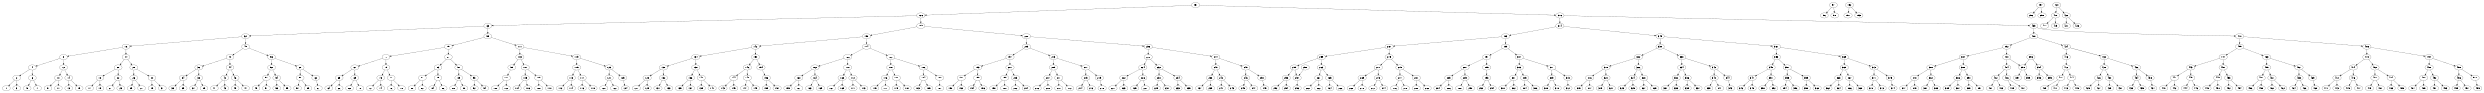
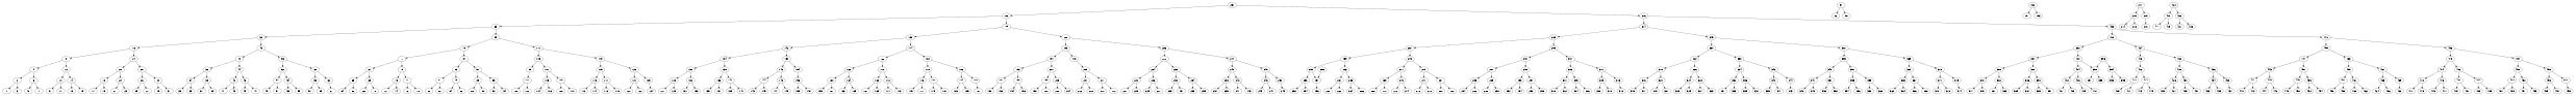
  digraph {
    251
    126
    376
    63
    189
    314
    439
    32
    95
    158
    220
    16
    48
    79
    111
    8
    24
    40
    56
    4
    12
    20
    28
    2
    6
    10
    14
    1
    3
    5
    7
    9
    11
    13
    15
    18
    22
    26
    30
    17
    19
    21
    23
    25
    27
    29
    31
    36
    44
    52
    60
    34
    38
    42
    46
    33
    35
    37
    39
    41
    43
    45
    47
    50
    54
    58
    62
    49
    51
    53
    55
    57
    59
    61
    71
    87
    103
    119
    67
    75
    83
    91
    65
    69
    73
    77
    64
    66
    68
    70
    72
    74
    76
    78
    81
    85
    89
    93
    80
    82
    84
    86
    88
    90
    92
    94
    99
    107
    115
    123
    101
    105
    109
    97
    96
    98
    100
    102
    104
    106
    108
    110
    113
    117
    121
    125
    112
    114
    116
    118
    120
    122
    124
    142
    174
    205
    236
    134
    150
    166
    182
    130
    138
    146
    154
    128
    132
    136
    140
    127
    129
    131
    133
    135
    137
    139
    141
    144
    148
    156
    143
    145
    147
    149
    152
    151
    153
    155
    157
    162
    170
    178
    186
    160
    164
    168
    172
    159
    161
    163
    165
    167
    169
    171
    173
    176
    180
    184
    188
    175
    177
    179
    181
    183
    185
    187
    197
    213
    228
    244
    193
    201
    209
    217
    191
    195
    199
    203
    190
    192
    194
    196
    198
    200
    202
    204
    207
    211
    215
    219
    206
    208
    210
    212
    214
    216
    218
    224
    232
    240
    248
    222
    226
    230
    234
    221
    223
    225
    227
    229
    231
    233
    235
    238
    242
    246
    250
    237
    239
    241
    243
    245
    247
    249
    283
    345
    408
    470
    267
    299
    330
    361
    259
    275
    291
    307
    255
    263
    271
    279
    253
    257
    261
    265
    252
    254
    256
    258
    260
    262
    264
    266
    269
    273
    277
    281
    268
    270
    272
    274
    276
    278
    280
    282
    287
    295
    303
    311
    285
    289
    293
    297
    284
    286
    288
    290
    292
    294
    296
    298
    301
    305
    309
    313
    300
    302
    304
    306
    308
    310
    312
    322
    338
    353
    369
    318
    326
    334
    342
    316
    320
    324
    328
    315
    317
    319
    321
    323
    325
    327
    329
    332
    336
    340
    344
    331
    333
    335
    337
    339
    341
    343
    349
    357
    365
    373
    347
    351
    355
    359
    346
    348
    350
    352
    354
    356
    358
    360
    363
    367
    371
    375
    362
    364
    366
    368
    370
    372
    374
    392
    424
    455
    486
    384
    400
    416
    432
    380
    388
    404
    398
    378
    382
    386
    390
    377
    379
    381
    383
    385
    387
    389
    391
    396
    394
    402
    406
    393
    395
    397
    399
    401
    403
    405
    407
    412
    428
    436
    410
    414
    420
    418
    422
    409
    411
    413
    415
    417
    419
    421
    423
    426
    430
    434
    438
    425
    427
    429
    431
    433
    435
    437
    447
    463
    478
    494
    443
    451
    459
    467
    441
    445
    449
    453
    440
    442
    444
    446
    448
    450
    452
    454
    457
    461
    465
    469
    456
    458
    460
    462
    464
    466
    468
    474
    482
    490
    498
    472
    476
    480
    484
    471
    473
    475
    477
    479
    481
    483
    485
    488
    492
    496
    500
    487
    489
    491
    493
    495
    497
    499
    251 -> 126
    251 -> 376
    126 -> 63
    126 -> 189
    376 -> 314
    376 -> 439
    63 -> 32
    63 -> 95
    189 -> 158
    189 -> 220
    314 -> 283
    314 -> 345
    439 -> 408
    439 -> 470
    32 -> 16
    32 -> 48
    95 -> 79
    95 -> 111
    158 -> 142
    158 -> 174
    220 -> 205
    220 -> 236
    16 -> 8
    16 -> 24
    48 -> 40
    48 -> 56
    79 -> 71
    79 -> 87
    111 -> 103
    111 -> 119
    8 -> 4
    8 -> 12
    24 -> 20
    24 -> 28
    40 -> 36
    40 -> 44
    56 -> 52
    56 -> 60
    4 -> 2
    4 -> 6
    12 -> 10
    12 -> 14
    20 -> 18
    20 -> 22
    28 -> 26
    28 -> 30
    2 -> 1
    2 -> 3
    6 -> 5
    6 -> 7
    10 -> 9
    10 -> 11
    14 -> 13
    14 -> 15
    18 -> 17
    18 -> 19
    22 -> 21
    22 -> 23
    26 -> 25
    26 -> 27
    30 -> 29
    30 -> 31
    36 -> 34
    36 -> 38
    44 -> 42
    44 -> 46
    52 -> 50
    52 -> 54
    60 -> 58
    60 -> 62
    34 -> 33
    34 -> 35
    38 -> 37
    38 -> 39
    42 -> 41
    42 -> 43
    46 -> 45
    46 -> 47
    50 -> 49
    50 -> 51
    54 -> 53
    54 -> 55
    58 -> 57
    58 -> 59
    62 -> 61
    71 -> 67
    71 -> 75
    87 -> 83
    87 -> 91
    103 -> 99
    103 -> 107
    119 -> 115
    119 -> 123
    67 -> 65
    67 -> 69
    75 -> 73
    75 -> 77
    83 -> 81
    83 -> 85
    91 -> 89
    91 -> 93
    65 -> 64
    65 -> 66
    69 -> 68
    69 -> 70
    73 -> 72
    73 -> 74
    77 -> 76
    77 -> 78
    81 -> 80
    81 -> 82
    85 -> 84
    85 -> 86
    89 -> 88
    89 -> 90
    93 -> 92
    93 -> 94
    99 -> 101
    107 -> 105
    107 -> 109
    115 -> 113
    115 -> 117
    123 -> 121
    123 -> 125
    101 -> 100
    101 -> 102
    105 -> 104
    105 -> 106
    109 -> 108
    109 -> 110
    97 -> 96
    97 -> 98
    113 -> 112
    113 -> 114
    117 -> 116
    117 -> 118
    121 -> 120
    121 -> 122
    125 -> 124
    142 -> 134
    142 -> 150
    174 -> 166
    174 -> 182
    205 -> 197
    205 -> 213
    236 -> 228
    236 -> 244
    134 -> 130
    134 -> 138
    150 -> 146
    150 -> 154
    166 -> 162
    166 -> 170
    182 -> 178
    182 -> 186
    130 -> 128
    130 -> 132
    138 -> 136
    138 -> 140
    146 -> 144
    146 -> 148
    154 -> 156
    128 -> 127
    128 -> 129
    132 -> 131
    132 -> 133
    136 -> 135
    136 -> 137
    140 -> 139
    140 -> 141
    144 -> 143
    144 -> 145
    148 -> 147
    148 -> 149
    156 -> 155
    156 -> 157
    152 -> 151
    152 -> 153
    162 -> 160
    162 -> 164
    170 -> 168
    170 -> 172
    178 -> 176
    178 -> 180
    186 -> 184
    186 -> 188
    160 -> 159
    160 -> 161
    164 -> 163
    164 -> 165
    168 -> 167
    168 -> 169
    172 -> 171
    172 -> 173
    176 -> 175
    176 -> 177
    180 -> 179
    180 -> 181
    184 -> 183
    184 -> 185
    188 -> 187
    197 -> 193
    197 -> 201
    213 -> 209
-   213 -> 217
    228 -> 224
    228 -> 232
    244 -> 240
    244 -> 248
    193 -> 191
    193 -> 195
    201 -> 199
    201 -> 203
    209 -> 207
    209 -> 211
    217 -> 215
    217 -> 219
    191 -> 190
    191 -> 192
    195 -> 194
    195 -> 196
    199 -> 198
    199 -> 200
    203 -> 202
    203 -> 204
    207 -> 206
    207 -> 208
    211 -> 210
    211 -> 212
    215 -> 214
    215 -> 216
    219 -> 218
    224 -> 222
    224 -> 226
    232 -> 230
    232 -> 234
    240 -> 238
    240 -> 242
    248 -> 246
    248 -> 250
    222 -> 221
    222 -> 223
    226 -> 225
    226 -> 227
    230 -> 229
    230 -> 231
    234 -> 233
    234 -> 235
    238 -> 237
    238 -> 239
    242 -> 241
    242 -> 243
    246 -> 245
    246 -> 247
    250 -> 249
    283 -> 267
    283 -> 299
    345 -> 330
    345 -> 361
    408 -> 392
    408 -> 424
    470 -> 455
    470 -> 486
    267 -> 259
    267 -> 275
    299 -> 291
    299 -> 307
    330 -> 322
    330 -> 338
    361 -> 353
    361 -> 369
    259 -> 255
    259 -> 263
    275 -> 271
    275 -> 279
    291 -> 287
    291 -> 295
    307 -> 303
    307 -> 311
    255 -> 253
    255 -> 257
    263 -> 261
    263 -> 265
    271 -> 269
    271 -> 273
    279 -> 277
    279 -> 281
    253 -> 252
    253 -> 254
    257 -> 256
    261 -> 260
    261 -> 262
    265 -> 264
    265 -> 266
    258 -> 257
    269 -> 268
    269 -> 270
    273 -> 272
    273 -> 274
    277 -> 276
    277 -> 278
    281 -> 280
    281 -> 282
    287 -> 285
    287 -> 289
    295 -> 293
+   295 -> 297
    303 -> 301
    303 -> 305
    311 -> 309
    311 -> 313
    285 -> 284
    285 -> 286
    289 -> 288
    289 -> 290
    293 -> 292
    293 -> 294
    297 -> 296
    297 -> 298
    301 -> 300
    301 -> 302
    305 -> 304
    305 -> 306
    309 -> 308
    309 -> 310
    313 -> 312
    322 -> 318
    322 -> 326
    338 -> 334
    338 -> 342
    353 -> 349
    353 -> 357
    369 -> 365
    369 -> 373
    318 -> 316
    318 -> 320
    326 -> 324
    326 -> 328
    334 -> 332
    334 -> 336
    342 -> 340
    342 -> 344
    316 -> 315
    316 -> 317
    320 -> 319
    320 -> 321
    324 -> 323
    324 -> 325
    328 -> 327
    328 -> 329
    332 -> 331
    332 -> 333
    336 -> 335
    336 -> 337
    340 -> 339
    340 -> 341
    344 -> 343
    349 -> 347
    349 -> 351
    357 -> 355
    357 -> 359
    365 -> 363
    365 -> 367
    373 -> 371
    373 -> 375
    347 -> 346
    347 -> 348
    351 -> 350
    351 -> 352
    355 -> 354
    355 -> 356
    359 -> 358
    359 -> 360
    363 -> 362
    363 -> 364
    367 -> 366
    367 -> 368
    371 -> 370
    371 -> 372
    375 -> 374
    392 -> 384
    392 -> 400
    424 -> 416
    424 -> 432
    455 -> 447
    455 -> 463
    486 -> 478
    486 -> 494
    384 -> 380
    384 -> 388
    400 -> 404
    400 -> 398
    416 -> 412
    432 -> 428
    432 -> 436
    380 -> 378
    380 -> 382
    388 -> 386
    388 -> 390
    404 -> 402
    404 -> 406
    398 -> 397
    398 -> 399
    378 -> 377
    378 -> 379
    382 -> 381
    382 -> 383
    386 -> 385
    386 -> 387
    390 -> 389
    390 -> 391
    396 -> 398
    396 -> 394
    394 -> 393
    394 -> 395
    402 -> 401
    402 -> 403
    406 -> 405
    406 -> 407
    412 -> 410
    412 -> 414
    428 -> 426
    428 -> 430
    436 -> 434
    436 -> 438
    410 -> 409
    410 -> 411
    414 -> 413
    414 -> 415
    420 -> 418
    420 -> 422
    418 -> 417
    418 -> 419
    422 -> 421
    422 -> 423
    426 -> 425
    426 -> 427
    430 -> 429
    430 -> 431
    434 -> 433
    434 -> 435
    438 -> 437
    447 -> 443
    447 -> 451
    463 -> 459
    463 -> 467
    478 -> 474
    478 -> 482
    494 -> 490
    494 -> 498
    443 -> 441
    443 -> 445
    451 -> 449
    451 -> 453
    459 -> 457
    459 -> 461
    467 -> 465
    467 -> 469
    441 -> 440
    441 -> 442
    445 -> 444
    445 -> 446
    449 -> 448
    449 -> 450
    453 -> 452
    453 -> 454
    457 -> 456
    457 -> 458
    461 -> 460
    461 -> 462
    465 -> 464
    465 -> 466
    469 -> 468
    474 -> 472
    474 -> 476
    482 -> 480
    482 -> 484
    490 -> 488
    490 -> 492
    498 -> 496
    498 -> 500
    472 -> 471
    472 -> 473
    476 -> 475
    476 -> 477
    480 -> 479
    480 -> 481
    484 -> 483
    484 -> 485
    488 -> 487
    488 -> 489
    492 -> 491
    492 -> 493
    496 -> 495
    496 -> 497
    500 -> 499
  }
